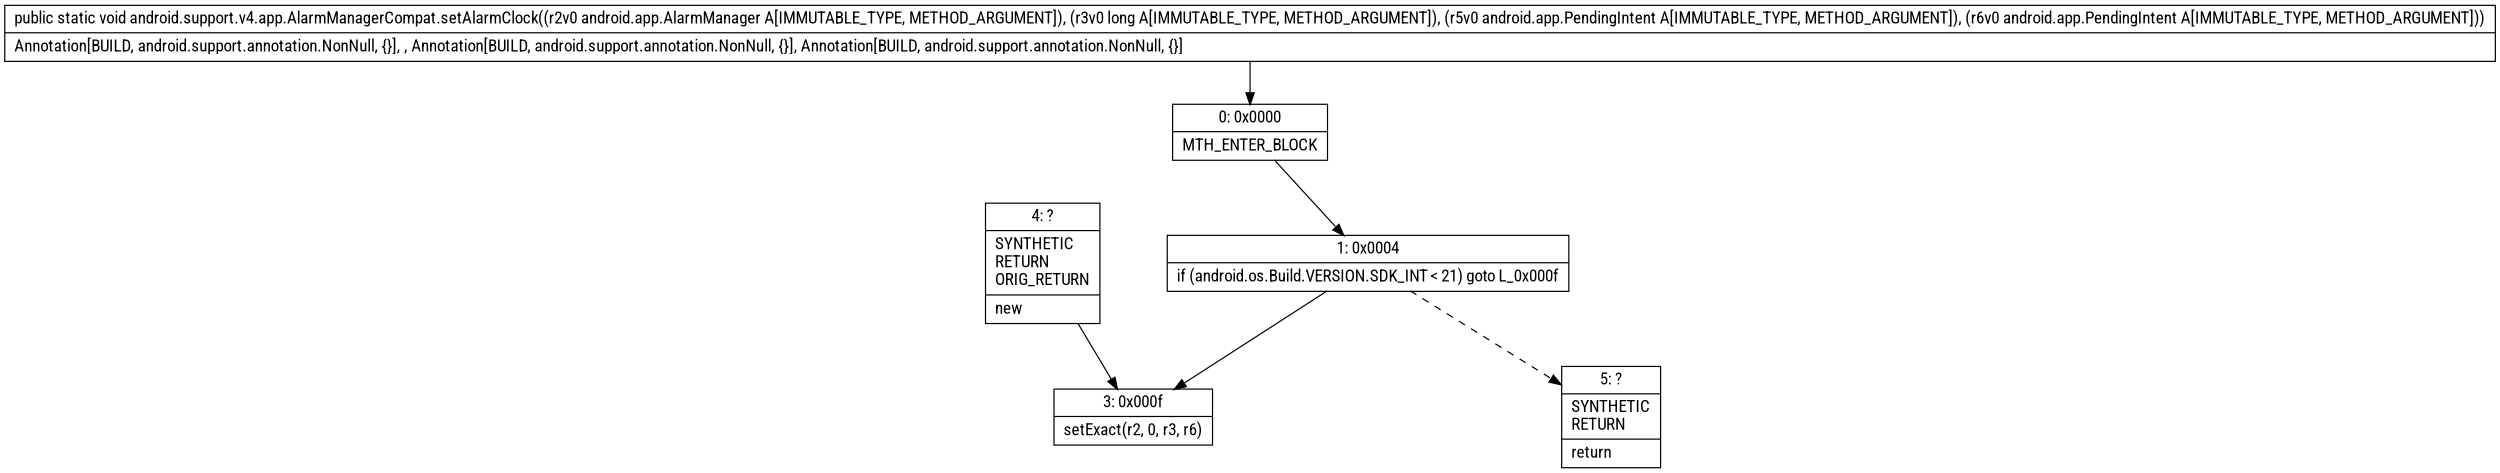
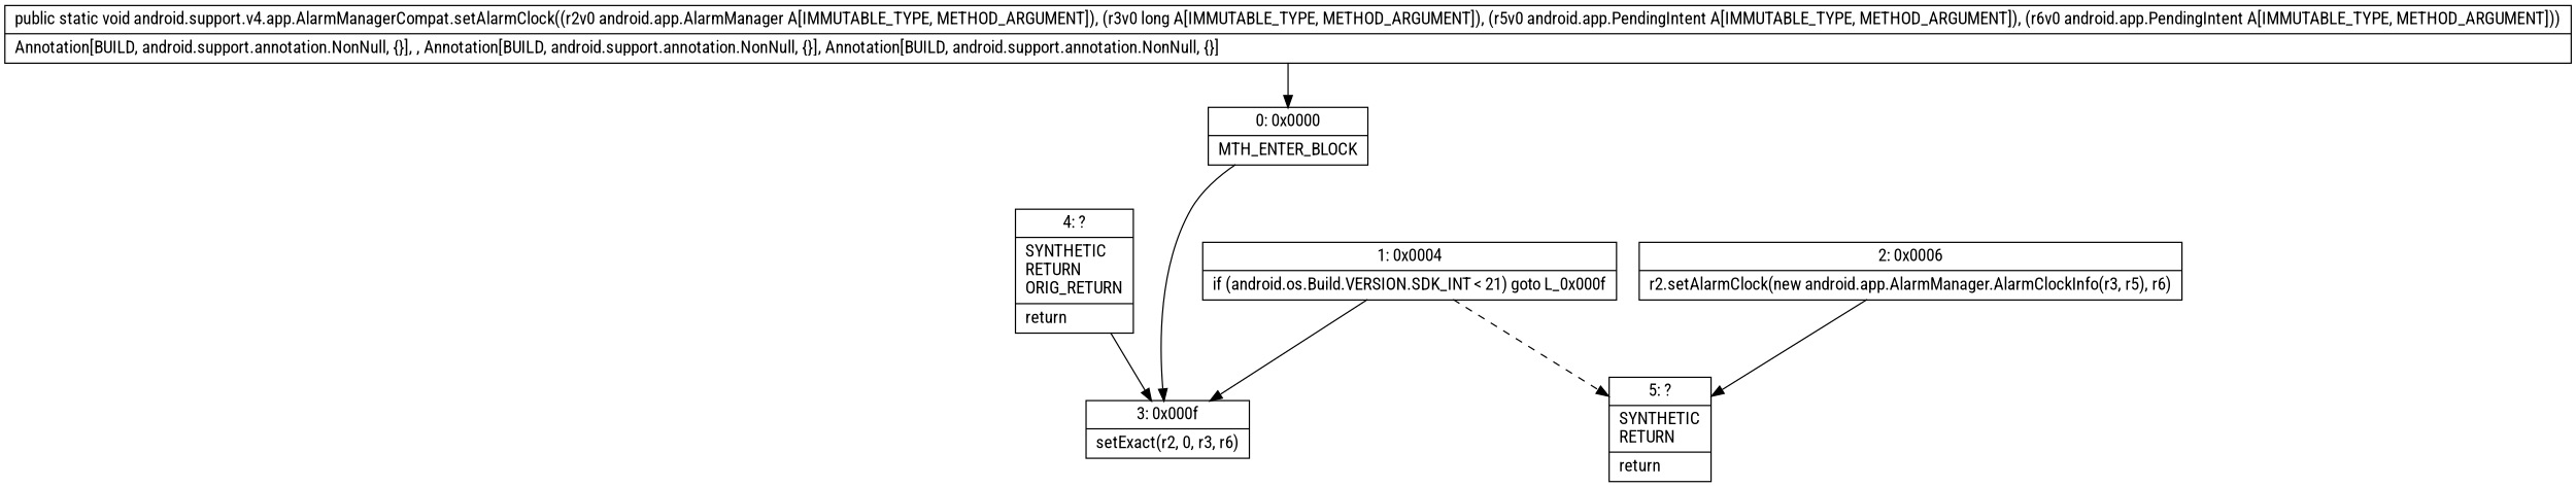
  digraph {
    fontname="Roboto Condensed"
    node [fontname="Roboto Condensed" shape=record]
    edge [fontname="Roboto Condensed"]
    n1 [label="{0\:\ 0x0000|MTH_ENTER_BLOCK\l}"]
    n2 [label="{1\:\ 0x0004|if (android.os.Build.VERSION.SDK_INT \< 21) goto L_0x000f\l}"]
    n3 [label="{3\:\ 0x000f|setExact(r2, 0, r3, r6)\l}"]
    n4 [label="{5\:\ ?|SYNTHETIC\lRETURN\l|return\l}"]
-   n6 [label="{4\:\ ?|SYNTHETIC\lRETURN\lORIG_RETURN\l|new\l}"]
+   n5 [label="{2\:\ 0x0006|r2.setAlarmClock(new android.app.AlarmManager.AlarmClockInfo(r3, r5), r6)\l}"]
+   n6 [label="{4\:\ ?|SYNTHETIC\lRETURN\lORIG_RETURN\l|return\l}"]
    n7 [label="{public static void android.support.v4.app.AlarmManagerCompat.setAlarmClock((r2v0 android.app.AlarmManager A[IMMUTABLE_TYPE, METHOD_ARGUMENT]), (r3v0 long A[IMMUTABLE_TYPE, METHOD_ARGUMENT]), (r5v0 android.app.PendingIntent A[IMMUTABLE_TYPE, METHOD_ARGUMENT]), (r6v0 android.app.PendingIntent A[IMMUTABLE_TYPE, METHOD_ARGUMENT]))  | Annotation[BUILD, android.support.annotation.NonNull, \{\}], , Annotation[BUILD, android.support.annotation.NonNull, \{\}], Annotation[BUILD, android.support.annotation.NonNull, \{\}]\l}"]
-   n1 -> n2
+   n1 -> n3
    n2 -> n3
    n2 -> n4 [style=dashed]
+   n5 -> n4
    n6 -> n3
    n7 -> n1
  }
